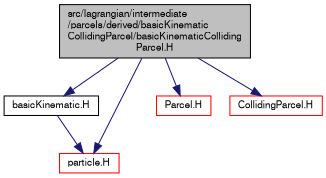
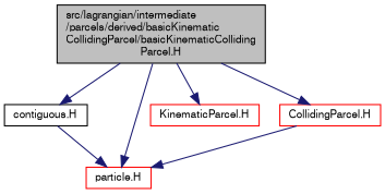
  digraph {
    node [color=red fontname=FreeSans fontsize=10 shape=record]
    edge [color=midnightblue fontname=FreeSans fontsize=10 labelfontname=FreeSans labelfontsize=10 style=solid]
    n1 [color=black fillcolor=grey75 fontcolor=black height=0.2 label="src/lagrangian/intermediate\l/parcels/derived/basicKinematic\lCollidingParcel/basicKinematicColliding\lParcel.H" style=filled width=0.4]
-   n2 [color=black height=0.2 label="basicKinematic.H" width=0.4]
+   n2 [color=black height=0.2 label="contiguous.H" width=0.4]
    n3 [height=0.2 label="particle.H" width=0.4]
-   n4 [height=0.2 label="Parcel.H" width=0.4]
+   n4 [height=0.2 label="KinematicParcel.H" width=0.4]
    n5 [height=0.2 label="CollidingParcel.H" width=0.4]
    n1 -> n2
    n1 -> n3
    n1 -> n4
    n1 -> n5
    n2 -> n3
+   n5 -> n3
  }
